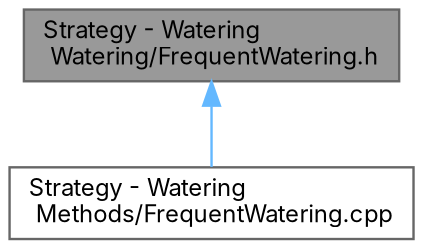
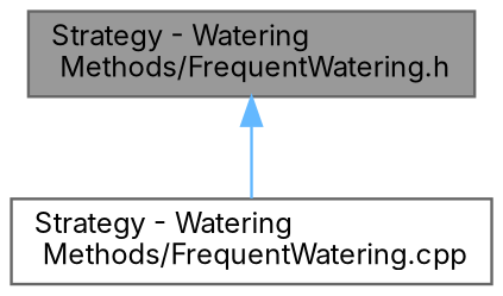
  digraph {
    fontname=Inter
    node [fontname=Inter fontsize=10 shape=box style=filled]
-   n1 [color=gray40 fillcolor=grey60 fontcolor=black height=0.2 label="Strategy - Watering\l Watering/FrequentWatering.h" width=0.4]
+   n1 [color=gray40 fillcolor=grey60 fontcolor=black height=0.2 label="Strategy - Watering\l Methods/FrequentWatering.h" width=0.4]
    n2 [color=grey40 fillcolor=white height=0.2 label="Strategy - Watering\l Methods/FrequentWatering.cpp" width=0.4]
    n1 -> n2 [color=steelblue1 dir=back fontname=Inter fontsize=10 labelfontname=Helvetica labelfontsize=10 style=solid]
  }
